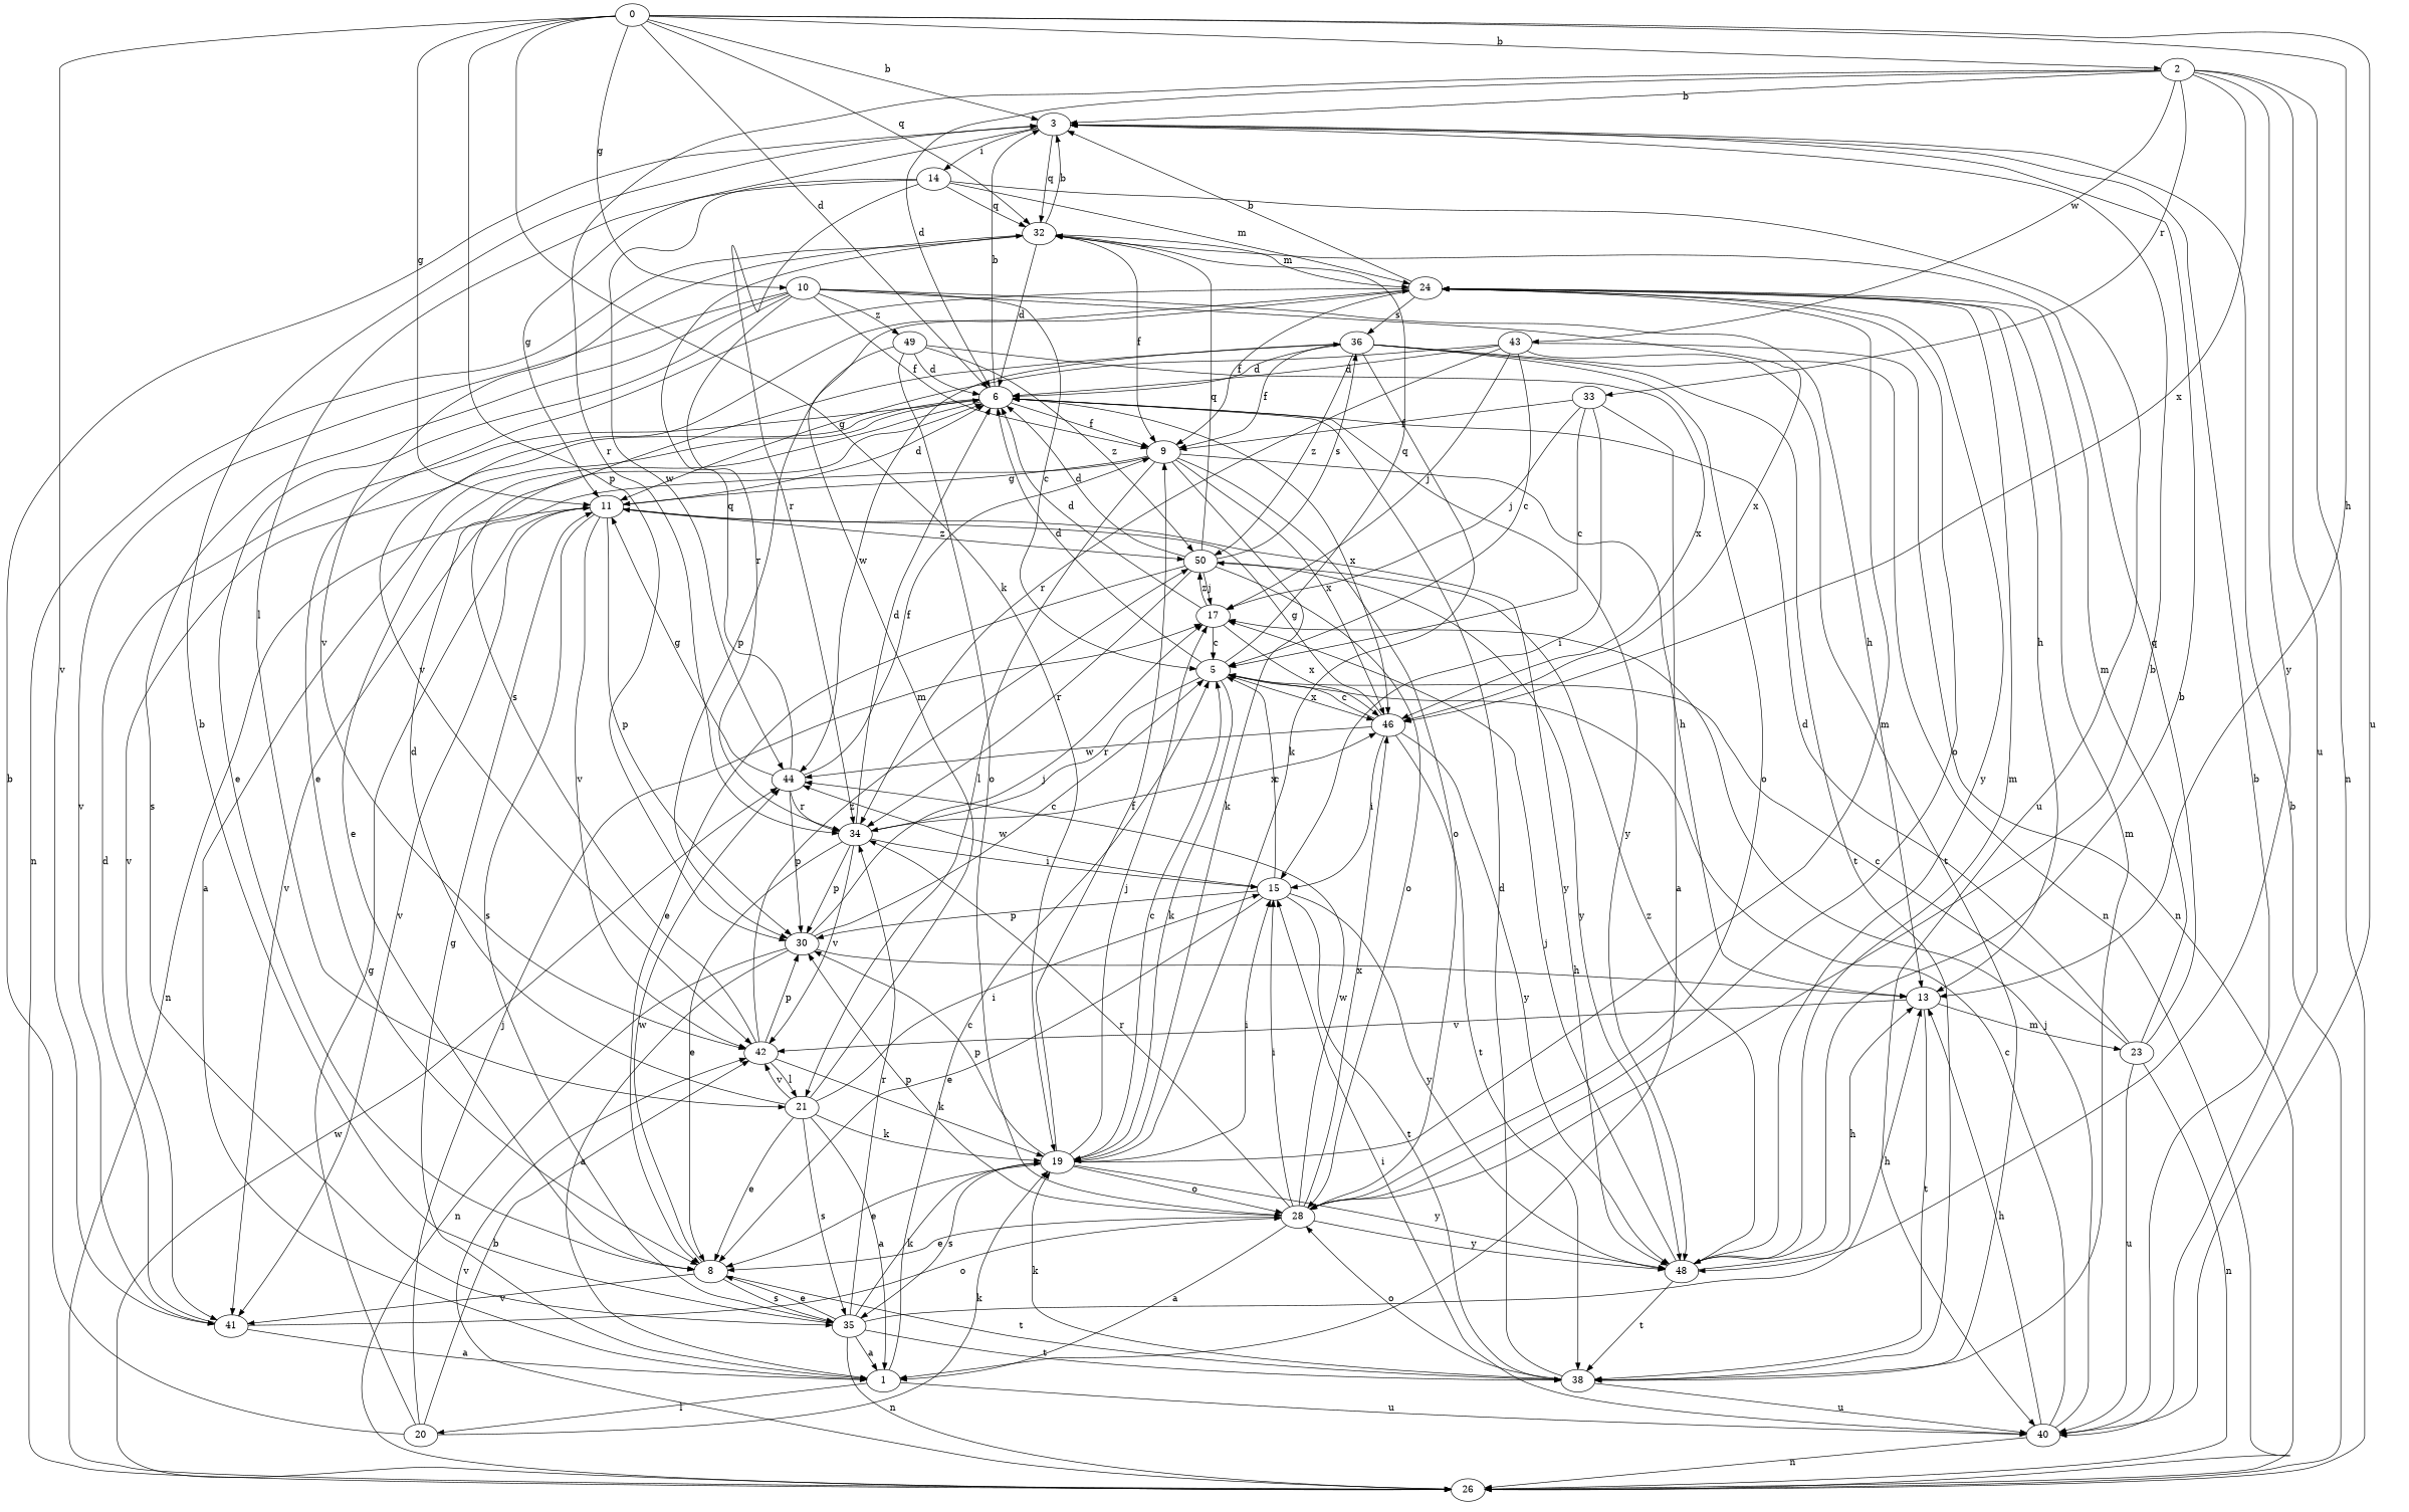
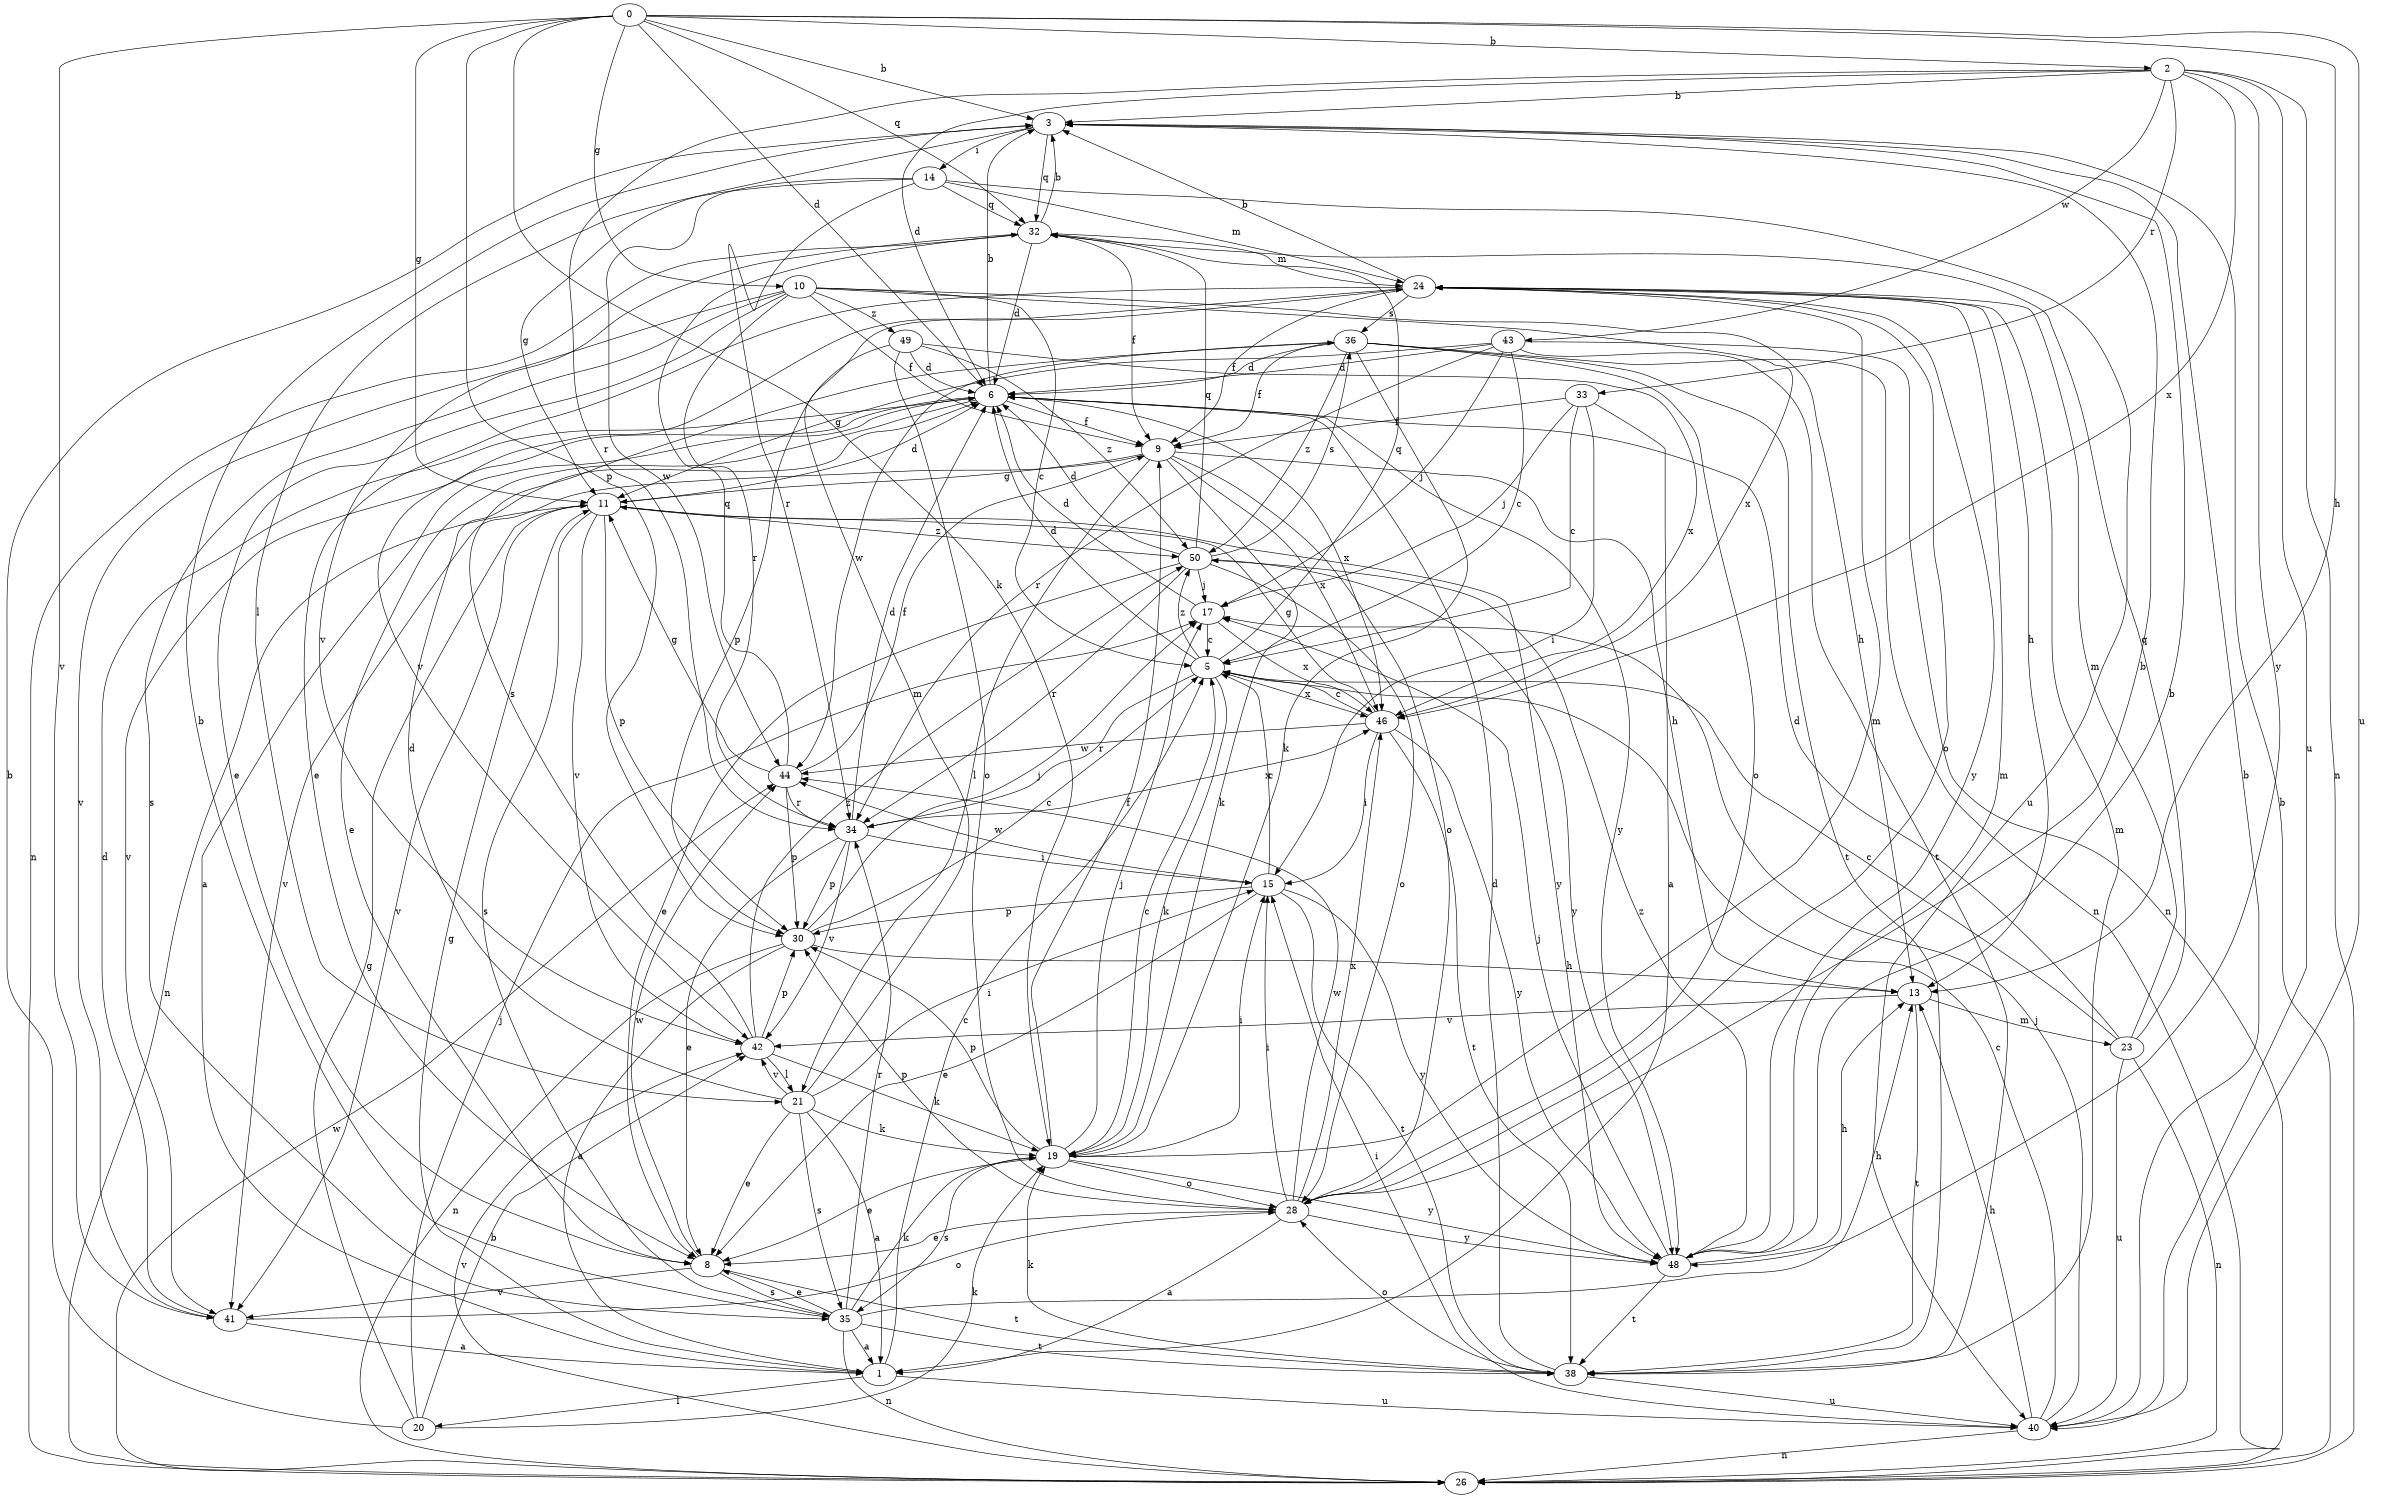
  strict digraph {
    0
    2
    3
    6
    10
    11
    13
    19
    30
    32
    40
    41
    26
    33
    34
    43
    46
    48
    14
    21
    1
    8
    9
    5
    35
    49
    42
    50
    38
    23
    28
    24
    15
    17
    20
    44
    36
    0 -> 2 [label=b]
    0 -> 3 [label=b]
    0 -> 6 [label=d]
    0 -> 10 [label=g]
    0 -> 11 [label=g]
    0 -> 13 [label=h]
    0 -> 19 [label=k]
    0 -> 30 [label=p]
    0 -> 32 [label=q]
    0 -> 40 [label=u]
    0 -> 41 [label=v]
    2 -> 3 [label=b]
    2 -> 6 [label=d]
    2 -> 40 [label=u]
    2 -> 26 [label=n]
    2 -> 33 [label=r]
    2 -> 34 [label=r]
    2 -> 43 [label=w]
    2 -> 46 [label=x]
    2 -> 48 [label=y]
    3 -> 32 [label=q]
    3 -> 14 [label=i]
    3 -> 21 [label=l]
    6 -> 3 [label=b]
    6 -> 41 [label=v]
    6 -> 46 [label=x]
    6 -> 48 [label=y]
    6 -> 1 [label=a]
    6 -> 8 [label=e]
    6 -> 9 [label=f]
    10 -> 13 [label=h]
    10 -> 41 [label=v]
    10 -> 34 [label=r]
    10 -> 46 [label=x]
    10 -> 8 [label=e]
    10 -> 9 [label=f]
    10 -> 5 [label=c]
    10 -> 35 [label=s]
    10 -> 49 [label=z]
    11 -> 6 [label=d]
    11 -> 30 [label=p]
    11 -> 41 [label=v]
    11 -> 26 [label=n]
    11 -> 48 [label=y]
    11 -> 35 [label=s]
    11 -> 42 [label=v]
    11 -> 50 [label=z]
    13 -> 42 [label=v]
    13 -> 38 [label=t]
    13 -> 23 [label=m]
    19 -> 30 [label=p]
    19 -> 48 [label=y]
    19 -> 8 [label=e]
    19 -> 9 [label=f]
    19 -> 5 [label=c]
    19 -> 35 [label=s]
    19 -> 28 [label=o]
    19 -> 24 [label=m]
    19 -> 15 [label=i]
    19 -> 17 [label=j]
    30 -> 13 [label=h]
    30 -> 26 [label=n]
    30 -> 1 [label=a]
    30 -> 5 [label=c]
    30 -> 17 [label=j]
    32 -> 3 [label=b]
    32 -> 6 [label=d]
    32 -> 26 [label=n]
    32 -> 9 [label=f]
    32 -> 42 [label=v]
    32 -> 24 [label=m]
    40 -> 3 [label=b]
    40 -> 13 [label=h]
    40 -> 26 [label=n]
    40 -> 5 [label=c]
    40 -> 15 [label=i]
    40 -> 17 [label=j]
    41 -> 6 [label=d]
    41 -> 1 [label=a]
    41 -> 28 [label=o]
    26 -> 3 [label=b]
    26 -> 42 [label=v]
    26 -> 44 [label=w]
    33 -> 1 [label=a]
    33 -> 9 [label=f]
    33 -> 5 [label=c]
    33 -> 15 [label=i]
    33 -> 17 [label=j]
    34 -> 6 [label=d]
    34 -> 30 [label=p]
    34 -> 46 [label=x]
    34 -> 8 [label=e]
    34 -> 42 [label=v]
    34 -> 15 [label=i]
    43 -> 6 [label=d]
    43 -> 11 [label=g]
    43 -> 26 [label=n]
    43 -> 34 [label=r]
    43 -> 5 [label=c]
    43 -> 38 [label=t]
    43 -> 17 [label=j]
    46 -> 11 [label=g]
    46 -> 48 [label=y]
    46 -> 5 [label=c]
    46 -> 38 [label=t]
    46 -> 15 [label=i]
    46 -> 44 [label=w]
    48 -> 3 [label=b]
    48 -> 13 [label=h]
    48 -> 50 [label=z]
    48 -> 38 [label=t]
    48 -> 24 [label=m]
    48 -> 17 [label=j]
    14 -> 11 [label=g]
    14 -> 32 [label=q]
    14 -> 40 [label=u]
    14 -> 34 [label=r]
    14 -> 24 [label=m]
    14 -> 44 [label=w]
    21 -> 6 [label=d]
    21 -> 19 [label=k]
    21 -> 1 [label=a]
    21 -> 8 [label=e]
    21 -> 35 [label=s]
    21 -> 42 [label=v]
    21 -> 24 [label=m]
    21 -> 15 [label=i]
    1 -> 11 [label=g]
    1 -> 40 [label=u]
    1 -> 5 [label=c]
    1 -> 20 [label=l]
    8 -> 41 [label=v]
    8 -> 35 [label=s]
    8 -> 38 [label=t]
    8 -> 44 [label=w]
    9 -> 11 [label=g]
    9 -> 13 [label=h]
    9 -> 19 [label=k]
    9 -> 41 [label=v]
    9 -> 46 [label=x]
    9 -> 21 [label=l]
    9 -> 28 [label=o]
    5 -> 6 [label=d]
    5 -> 19 [label=k]
    5 -> 32 [label=q]
    5 -> 34 [label=r]
    5 -> 46 [label=x]
    35 -> 3 [label=b]
    35 -> 13 [label=h]
    35 -> 19 [label=k]
    35 -> 26 [label=n]
    35 -> 34 [label=r]
    35 -> 1 [label=a]
    35 -> 8 [label=e]
    35 -> 38 [label=t]
    49 -> 6 [label=d]
    49 -> 30 [label=p]
    49 -> 46 [label=x]
    49 -> 50 [label=z]
    49 -> 28 [label=o]
    42 -> 19 [label=k]
    42 -> 30 [label=p]
    42 -> 21 [label=l]
    42 -> 50 [label=z]
    42 -> 36 [label=s]
    50 -> 6 [label=d]
    50 -> 32 [label=q]
    50 -> 34 [label=r]
    50 -> 48 [label=y]
    50 -> 8 [label=e]
    50 -> 28 [label=o]
    50 -> 17 [label=j]
    50 -> 36 [label=s]
    38 -> 6 [label=d]
    38 -> 19 [label=k]
    38 -> 40 [label=u]
    38 -> 28 [label=o]
    38 -> 24 [label=m]
    23 -> 6 [label=d]
    23 -> 32 [label=q]
    23 -> 40 [label=u]
    23 -> 26 [label=n]
    23 -> 5 [label=c]
    23 -> 24 [label=m]
    28 -> 3 [label=b]
    28 -> 30 [label=p]
-   28 -> 34 [label=r]
    28 -> 46 [label=x]
    28 -> 48 [label=y]
    28 -> 1 [label=a]
    28 -> 8 [label=e]
    28 -> 15 [label=i]
    28 -> 44 [label=w]
    24 -> 3 [label=b]
    24 -> 13 [label=h]
    24 -> 48 [label=y]
    24 -> 8 [label=e]
    24 -> 9 [label=f]
    24 -> 42 [label=v]
    24 -> 28 [label=o]
    24 -> 36 [label=s]
    15 -> 30 [label=p]
    15 -> 48 [label=y]
    15 -> 8 [label=e]
    15 -> 5 [label=c]
    15 -> 38 [label=t]
    15 -> 44 [label=w]
    17 -> 6 [label=d]
    17 -> 46 [label=x]
    17 -> 5 [label=c]
-   17 -> 50 [label=z]
+   5 -> 50 [label=z]
    20 -> 3 [label=b]
    20 -> 11 [label=g]
    20 -> 19 [label=k]
    20 -> 42 [label=b]
    20 -> 17 [label=j]
    44 -> 11 [label=g]
    44 -> 30 [label=p]
    44 -> 32 [label=q]
    44 -> 34 [label=r]
    44 -> 9 [label=f]
    36 -> 6 [label=d]
    36 -> 19 [label=k]
    36 -> 26 [label=n]
    36 -> 9 [label=f]
    36 -> 50 [label=z]
    36 -> 38 [label=t]
    36 -> 28 [label=o]
    36 -> 44 [label=w]
  }
